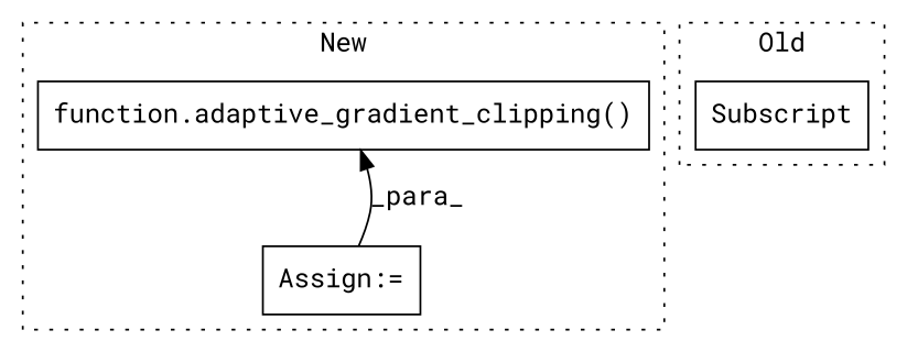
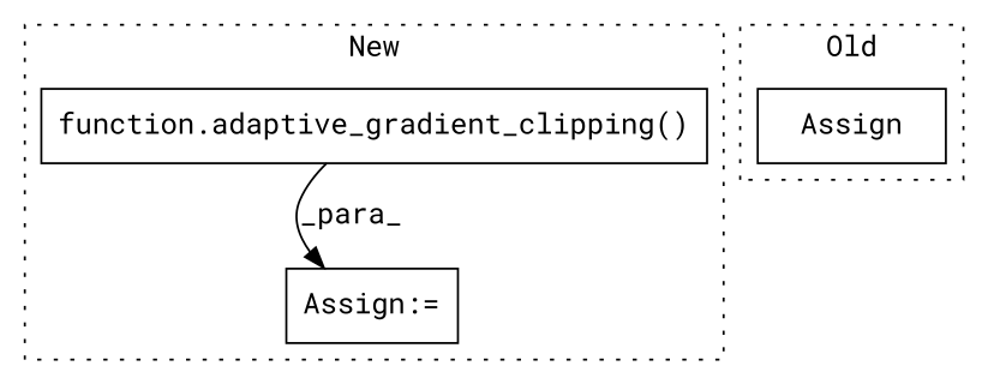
  digraph {
    fontname="Roboto Mono"
    node [shape=box fontname="Roboto Mono"]
    n1 [a=75 l="27,1" label="function.adaptive_gradient_clipping()" s="9415,9463"]
    n2 [a=68 l=3 label="Assign:=" s=9477]
-   n3 [a=63 l="8,0" label=Subscript s="7586,0"]
+   n3 [a=63 l="8,0" label=Assign s="7586,0"]
    subgraph cluster_1 {
      label=New
      style=dotted
      n1
      n2
    }
    subgraph cluster_2 {
      label=Old
      style=dotted
      n3
    }
-   n2 -> n1 [label=_para_ fontname="Roboto Mono"]
+   n1 -> n2 [label=_para_ fontname="Roboto Mono"]
  }
